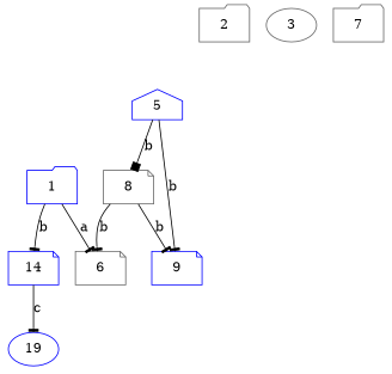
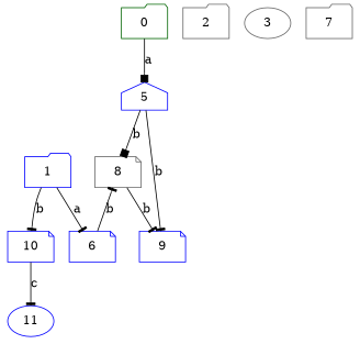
  strict digraph {
    node [color=blue shape=note]
    edge [arrowhead=tee]
    5 [shape=house]
    8 [color=gray40]
    9
-   6 [color=gray40]
+   6
+   0 [color=darkgreen shape=folder]
    1 [shape=folder]
-   10 [label=14]
-   11 [shape=ellipse label=19]
+   10
+   11 [shape=ellipse]
    2 [color=gray40 shape=folder]
    3 [color=gray40 shape=ellipse]
    n11 [color=gray40 label=7 shape=folder]
    5 -> 8 [arrowhead=box label=b]
    5 -> 9 [label=b]
    8 -> 9 [label=b]
-   8 -> 6 [label=b]
+   6 -> 8 [label=b]
+   0 -> 5 [arrowhead=box label=a]
    1 -> 6 [label=a]
    1 -> 10 [label=b]
    10 -> 11 [label=c]
  }
